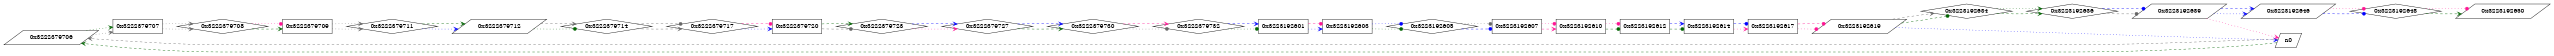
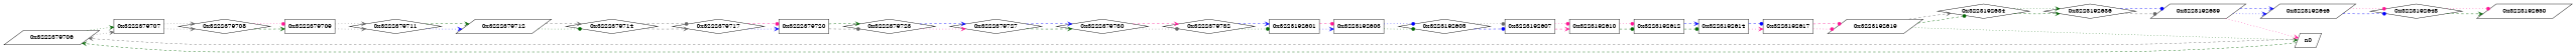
  digraph {
    rankdir=LR
    node [shape=diamond]
    edge [arrowhead=vee color=darkgreen style=dashed]
    n1 [label="0x3222379706" shape=parallelogram]
    n2 [label="0x3222379707" shape=box]
    n3 [label="0x3222379708"]
    n4 [label="0x3222379709" shape=box]
    n5 [label="0x3222379711"]
    n6 [label="0x3222379712" shape=parallelogram]
    n7 [label="0x3222379714"]
    n8 [label="0x3222379717"]
    n9 [label="0x3222379720" shape=box]
    n10 [label="0x3222379723"]
    n11 [label="0x3222379727"]
    n12 [label="0x3222379730"]
    n13 [label="0x3222379732"]
    n14 [label="0x3223192601" shape=box]
    n15 [label="0x3223192603" shape=box]
    n16 [label="0x3223192605"]
    n17 [label="0x3223192607" shape=box]
    n18 [label="0x3223192610" shape=box]
    n19 [label="0x3223192612" shape=box]
    n20 [label="0x3223192614" shape=box]
    n21 [label="0x3223192617" shape=box]
    n22 [label="0x3223192619" shape=parallelogram]
    n23 [label="0x3223192634"]
    n0 [shape=parallelogram]
    n24 [label="0x3223192636"]
    n25 [label="0x3223192639" shape=parallelogram]
    n26 [label="0x3223192646" shape=parallelogram]
    n27 [label="0x3223192648"]
    n28 [label="0x3223192650" shape=parallelogram]
    n1 -> n2 [color=gray40 style=dotted]
    n1 -> n2 [style=dotted]
    n2 -> n3 [color=gray40 style=dotted]
    n2 -> n3 [color=gray40 style=dotted]
    n3 -> n4
    n3 -> n4 [arrowhead=dot color=deeppink style=dotted]
    n4 -> n5 [color=gray40 style=dotted]
    n4 -> n5 [color=gray40 style=dotted]
    n5 -> n6 [color=blue style=dotted]
    n5 -> n6
    n6 -> n7 [arrowhead=dot style=dotted]
    n6 -> n7 [color=gray40]
    n7 -> n8 [color=gray40]
    n7 -> n8 [arrowhead=dot color=gray40]
    n8 -> n9 [color=blue style=dotted]
    n8 -> n9 [arrowhead=dot color=deeppink]
    n9 -> n10 [arrowhead=dot color=gray40]
    n9 -> n10
    n10 -> n11 [color=deeppink style=dotted]
    n10 -> n11 [color=blue]
    n11 -> n12
    n11 -> n12 [color=blue]
    n12 -> n13 [arrowhead=dot color=gray40 style=dotted]
    n12 -> n13 [color=deeppink]
    n13 -> n14 [arrowhead=dot style=dotted]
    n13 -> n14 [color=blue]
    n14 -> n15 [color=blue style=dotted]
    n14 -> n15 [arrowhead=dot color=deeppink]
    n15 -> n16 [arrowhead=dot style=dotted]
    n15 -> n16 [arrowhead=dot color=blue style=dotted]
    n16 -> n17 [arrowhead=dot color=blue]
    n16 -> n17 [arrowhead=dot color=gray40 style=dotted]
    n17 -> n18 [color=deeppink]
    n17 -> n18 [arrowhead=dot color=deeppink style=dotted]
    n18 -> n19 [arrowhead=dot]
    n18 -> n19 [arrowhead=dot color=deeppink style=dotted]
    n19 -> n20 [arrowhead=dot]
    n19 -> n20 [color=blue]
    n20 -> n21 [color=deeppink style=dotted]
    n20 -> n21 [arrowhead=dot color=blue]
    n21 -> n22 [arrowhead=dot color=deeppink style=dotted]
    n21 -> n22 [arrowhead=dot color=deeppink]
    n22 -> n23 [arrowhead=dot]
    n22 -> n23 [color=gray40]
-   n22 -> n0 [color=blue style=dotted]
+   n22 -> n0 [style=dotted]
    n23 -> n24
    n23 -> n24 [style=dotted]
    n0 -> n1
    n0 -> n1 [color=gray40]
    n24 -> n25 [arrowhead=dot color=gray40]
    n24 -> n25 [arrowhead=dot color=blue]
    n25 -> n0 [color=deeppink style=dotted]
    n25 -> n26 [color=blue style=dotted]
    n25 -> n26 [color=blue]
    n26 -> n27 [arrowhead=dot color=blue]
    n26 -> n27 [arrowhead=dot color=deeppink style=dotted]
    n27 -> n28
    n27 -> n28 [arrowhead=dot color=deeppink style=dotted]
  }
